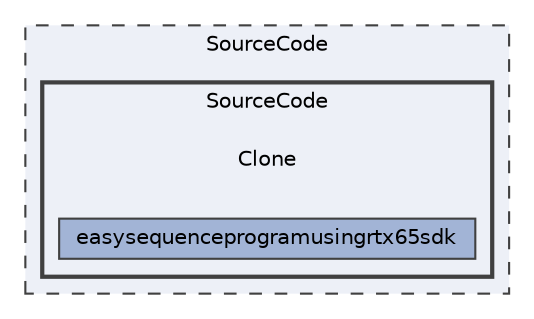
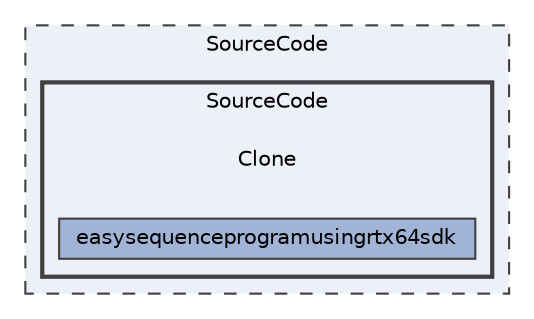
  digraph {
    compound=true
    rankdir=LR
    node [fontname=Helvetica fontsize=10]
    n1 [height=0.2 label=Clone shape=plaintext width=0.4]
-   n2 [color=grey25 fillcolor="#a2b4d6" height=0.2 label=easysequenceprogramusingrtx65sdk shape=box style=filled width=0.4]
+   n2 [color=grey25 fillcolor="#a2b4d6" height=0.2 label=easysequenceprogramusingrtx64sdk shape=box style=filled width=0.4]
    subgraph cluster_1 {
      bgcolor="#edf0f7"
      fontname=Helvetica
      fontsize=10
      label=SourceCode
      pencolor=grey25
      style="filled,dashed"
      subgraph cluster_2 {
        bgcolor="#edf0f7"
        fontname=Helvetica
        fontsize=10
        pencolor=grey25
        style="filled,bold"
        n1
        n2
      }
    }
  }
